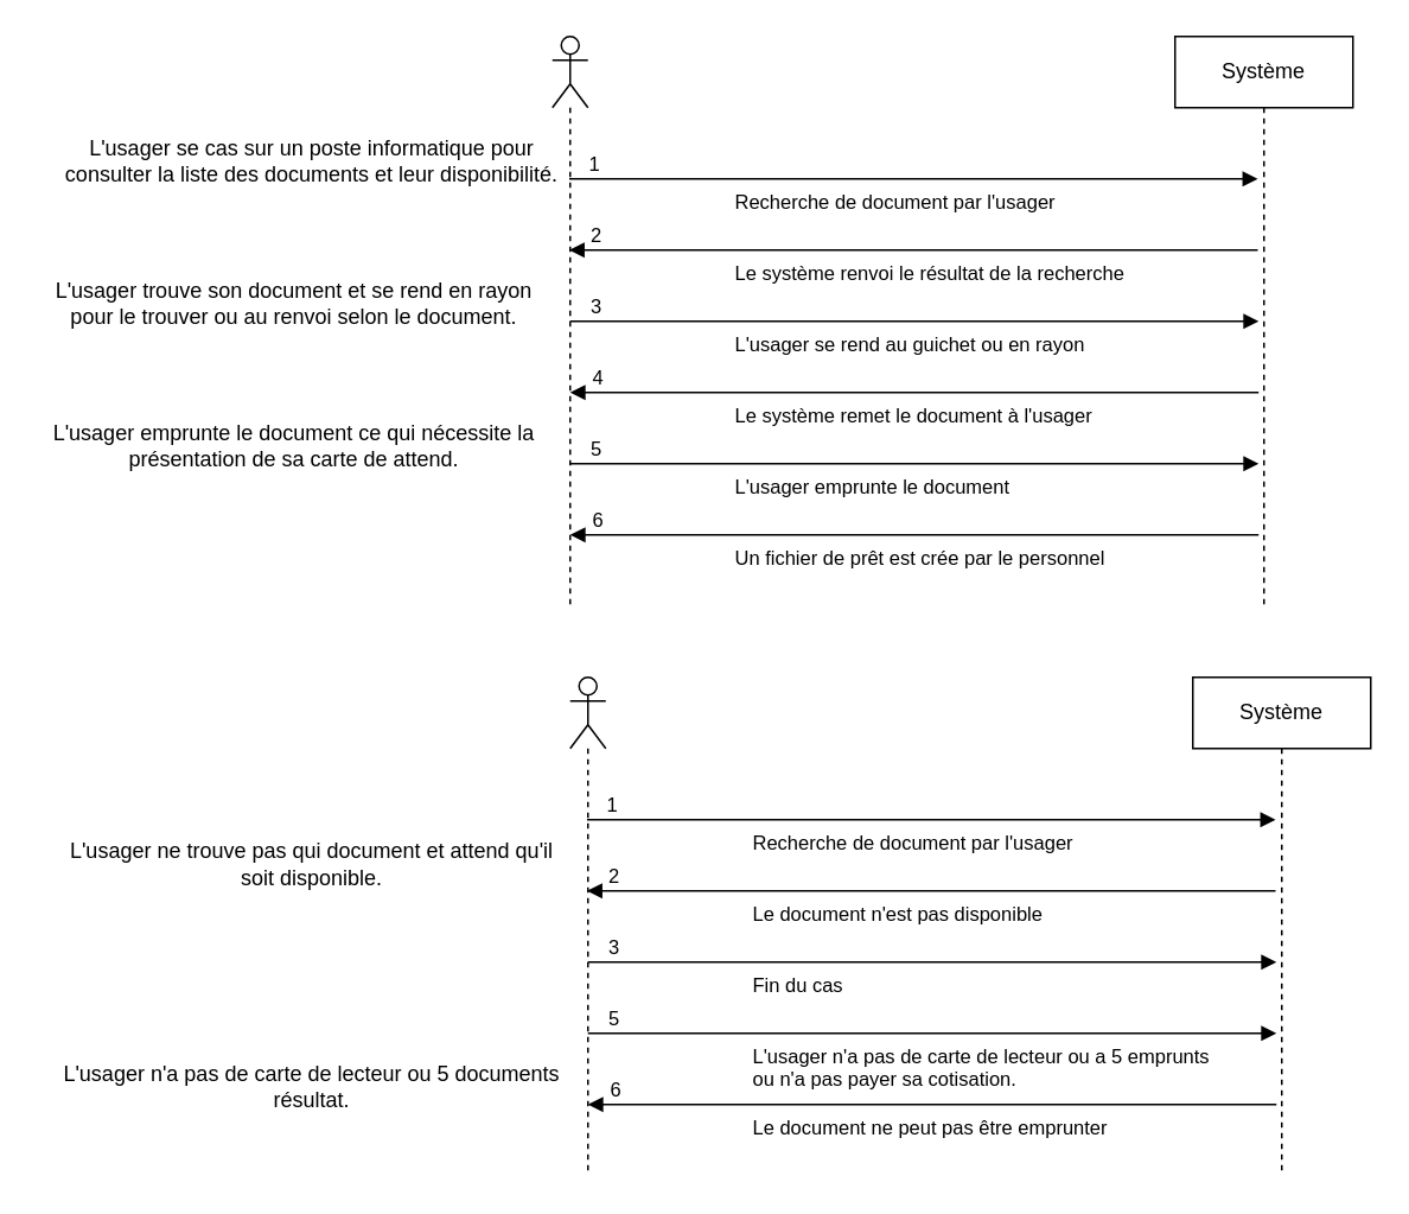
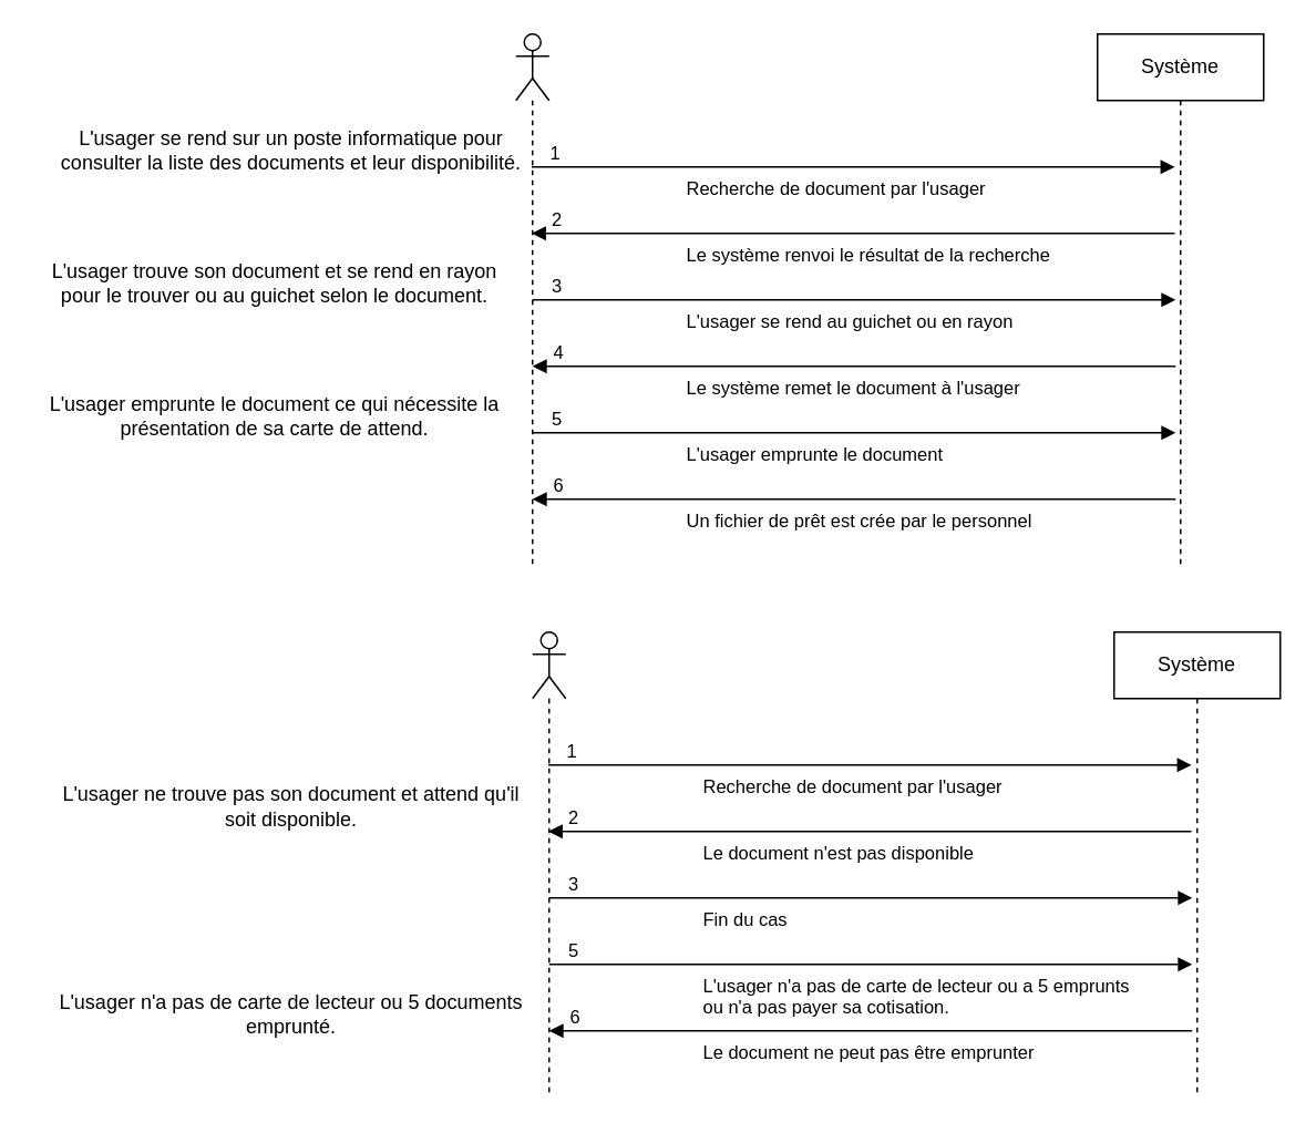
  <mxCell id="0" />
  <mxCell id="1" parent="0" />
  <mxCell id="2" value="" style="shape=umlLifeline;participant=umlActor;perimeter=lifelinePerimeter;whiteSpace=wrap;html=1;container=1;collapsible=0;recursiveResize=0;verticalAlign=top;spacingTop=36;outlineConnect=0;" vertex="1" parent="1"><mxGeometry x="310" y="20" width="20" height="320" as="geometry" /></mxCell>
  <mxCell id="3" value="Système" style="shape=umlLifeline;perimeter=lifelinePerimeter;whiteSpace=wrap;html=1;container=1;collapsible=0;recursiveResize=0;outlineConnect=0;" vertex="1" parent="1"><mxGeometry x="660" y="20" width="100" height="320" as="geometry" /></mxCell>
  <mxCell id="4" value="Recherche de document par l'usager" style="endArrow=block;endFill=1;html=1;edgeStyle=orthogonalEdgeStyle;align=left;verticalAlign=top;" edge="1" parent="1" source="2"><mxGeometry x="-0.536" relative="1" as="geometry"><mxPoint x="330" y="100" as="sourcePoint" /><mxPoint x="706.5" y="100" as="targetPoint" /><Array as="points"><mxPoint x="400" y="100" /><mxPoint x="400" y="100" /></Array><mxPoint x="1" as="offset" /></mxGeometry></mxCell>
  <mxCell id="5" value="1" style="edgeLabel;resizable=0;html=1;align=left;verticalAlign=bottom;" connectable="0" vertex="1" parent="4"><mxGeometry x="-1" relative="1" as="geometry"><mxPoint x="9.5" as="offset" /></mxGeometry></mxCell>
- <mxCell id="6" value="L'usager se cas sur un poste informatique pour consulter la liste des documents et leur disponibilité." style="text;html=1;strokeColor=none;fillColor=none;align=center;verticalAlign=middle;whiteSpace=wrap;rounded=0;" vertex="1" parent="1"><mxGeometry x="30" y="80" width="290" height="20" as="geometry" /></mxCell>
+ <mxCell id="6" value="L'usager se rend sur un poste informatique pour consulter la liste des documents et leur disponibilité." style="text;html=1;strokeColor=none;fillColor=none;align=center;verticalAlign=middle;whiteSpace=wrap;rounded=0;" vertex="1" parent="1"><mxGeometry x="30" y="80" width="290" height="20" as="geometry" /></mxCell>
  <mxCell id="7" value="Le système renvoi le résultat de la recherche" style="endArrow=block;endFill=1;html=1;edgeStyle=orthogonalEdgeStyle;align=left;verticalAlign=top;" edge="1" parent="1"><mxGeometry x="0.536" relative="1" as="geometry"><mxPoint x="706.5" y="140" as="sourcePoint" /><mxPoint x="319.5" y="140" as="targetPoint" /><Array as="points"><mxPoint x="420" y="140" /><mxPoint x="420" y="140" /></Array><mxPoint x="1" as="offset" /></mxGeometry></mxCell>
  <mxCell id="8" value="2" style="edgeLabel;resizable=0;html=1;align=left;verticalAlign=bottom;" connectable="0" vertex="1" parent="7"><mxGeometry x="-1" relative="1" as="geometry"><mxPoint x="-376.5" as="offset" /></mxGeometry></mxCell>
  <mxCell id="9" value="Le système remet le document à l'usager" style="endArrow=block;endFill=1;html=1;edgeStyle=orthogonalEdgeStyle;align=left;verticalAlign=top;" edge="1" parent="1"><mxGeometry x="0.536" relative="1" as="geometry"><mxPoint x="707" y="220" as="sourcePoint" /><mxPoint x="320" y="220" as="targetPoint" /><Array as="points"><mxPoint x="420.5" y="220" /><mxPoint x="420.5" y="220" /></Array><mxPoint x="1" as="offset" /></mxGeometry></mxCell>
  <mxCell id="10" value="4" style="edgeLabel;resizable=0;html=1;align=left;verticalAlign=bottom;" connectable="0" vertex="1" parent="9"><mxGeometry x="-1" relative="1" as="geometry"><mxPoint x="-376.5" as="offset" /></mxGeometry></mxCell>
  <mxCell id="11" value="L'usager se rend au guichet ou en rayon" style="endArrow=block;endFill=1;html=1;edgeStyle=orthogonalEdgeStyle;align=left;verticalAlign=top;" edge="1" parent="1"><mxGeometry x="-0.536" relative="1" as="geometry"><mxPoint x="320" y="180" as="sourcePoint" /><mxPoint x="707" y="180" as="targetPoint" /><Array as="points"><mxPoint x="400.5" y="180" /><mxPoint x="400.5" y="180" /></Array><mxPoint x="1" as="offset" /></mxGeometry></mxCell>
  <mxCell id="12" value="3" style="edgeLabel;resizable=0;html=1;align=left;verticalAlign=bottom;" connectable="0" vertex="1" parent="11"><mxGeometry x="-1" relative="1" as="geometry"><mxPoint x="9.5" as="offset" /></mxGeometry></mxCell>
- <mxCell id="13" value="L'usager trouve son document et se rend en rayon pour le trouver ou au renvoi selon le document." style="text;html=1;strokeColor=none;fillColor=none;align=center;verticalAlign=middle;whiteSpace=wrap;rounded=0;" vertex="1" parent="1"><mxGeometry x="20" y="160" width="290" height="20" as="geometry" /></mxCell>
+ <mxCell id="13" value="L'usager trouve son document et se rend en rayon pour le trouver ou au guichet selon le document." style="text;html=1;strokeColor=none;fillColor=none;align=center;verticalAlign=middle;whiteSpace=wrap;rounded=0;" vertex="1" parent="1"><mxGeometry x="20" y="160" width="290" height="20" as="geometry" /></mxCell>
  <mxCell id="14" value="L'usager emprunte le document" style="endArrow=block;endFill=1;html=1;edgeStyle=orthogonalEdgeStyle;align=left;verticalAlign=top;" edge="1" parent="1"><mxGeometry x="-0.536" relative="1" as="geometry"><mxPoint x="320" y="260" as="sourcePoint" /><mxPoint x="707" y="260" as="targetPoint" /><Array as="points"><mxPoint x="400.5" y="260" /><mxPoint x="400.5" y="260" /></Array><mxPoint x="1" as="offset" /></mxGeometry></mxCell>
  <mxCell id="15" value="5" style="edgeLabel;resizable=0;html=1;align=left;verticalAlign=bottom;" connectable="0" vertex="1" parent="14"><mxGeometry x="-1" relative="1" as="geometry"><mxPoint x="9.5" as="offset" /></mxGeometry></mxCell>
  <mxCell id="16" value="Un fichier de prêt est crée par le personnel" style="endArrow=block;endFill=1;html=1;edgeStyle=orthogonalEdgeStyle;align=left;verticalAlign=top;" edge="1" parent="1"><mxGeometry x="0.536" relative="1" as="geometry"><mxPoint x="707" y="300" as="sourcePoint" /><mxPoint x="320" y="300" as="targetPoint" /><Array as="points"><mxPoint x="420.5" y="300" /><mxPoint x="420.5" y="300" /></Array><mxPoint x="1" as="offset" /></mxGeometry></mxCell>
  <mxCell id="17" value="6" style="edgeLabel;resizable=0;html=1;align=left;verticalAlign=bottom;" connectable="0" vertex="1" parent="16"><mxGeometry x="-1" relative="1" as="geometry"><mxPoint x="-376.5" as="offset" /></mxGeometry></mxCell>
  <mxCell id="18" value="L'usager emprunte le document ce qui nécessite la présentation de sa carte de attend." style="text;html=1;strokeColor=none;fillColor=none;align=center;verticalAlign=middle;whiteSpace=wrap;rounded=0;" vertex="1" parent="1"><mxGeometry x="20" y="240" width="290" height="20" as="geometry" /></mxCell>
  <mxCell id="19" value="" style="shape=umlLifeline;participant=umlActor;perimeter=lifelinePerimeter;whiteSpace=wrap;html=1;container=1;collapsible=0;recursiveResize=0;verticalAlign=top;spacingTop=36;outlineConnect=0;" vertex="1" parent="1"><mxGeometry x="320" y="380" width="20" height="280" as="geometry" /></mxCell>
  <mxCell id="20" value="Système" style="shape=umlLifeline;perimeter=lifelinePerimeter;whiteSpace=wrap;html=1;container=1;collapsible=0;recursiveResize=0;outlineConnect=0;" vertex="1" parent="1"><mxGeometry x="670" y="380" width="100" height="280" as="geometry" /></mxCell>
  <mxCell id="21" value="Recherche de document par l'usager" style="endArrow=block;endFill=1;html=1;edgeStyle=orthogonalEdgeStyle;align=left;verticalAlign=top;" edge="1" parent="1" source="19"><mxGeometry x="-0.536" relative="1" as="geometry"><mxPoint x="340" y="460" as="sourcePoint" /><mxPoint x="716.5" y="460" as="targetPoint" /><Array as="points"><mxPoint x="410" y="460" /><mxPoint x="410" y="460" /></Array><mxPoint x="1" as="offset" /></mxGeometry></mxCell>
  <mxCell id="22" value="1" style="edgeLabel;resizable=0;html=1;align=left;verticalAlign=bottom;" connectable="0" vertex="1" parent="21"><mxGeometry x="-1" relative="1" as="geometry"><mxPoint x="9.5" as="offset" /></mxGeometry></mxCell>
- <mxCell id="23" value="L'usager ne trouve pas qui document et attend qu'il soit disponible." style="text;html=1;strokeColor=none;fillColor=none;align=center;verticalAlign=middle;whiteSpace=wrap;rounded=0;" vertex="1" parent="1"><mxGeometry x="30" y="475" width="290" height="20" as="geometry" /></mxCell>
+ <mxCell id="23" value="L'usager ne trouve pas son document et attend qu'il soit disponible." style="text;html=1;strokeColor=none;fillColor=none;align=center;verticalAlign=middle;whiteSpace=wrap;rounded=0;" vertex="1" parent="1"><mxGeometry x="30" y="475" width="290" height="20" as="geometry" /></mxCell>
  <mxCell id="24" value="Le document n'est pas disponible" style="endArrow=block;endFill=1;html=1;edgeStyle=orthogonalEdgeStyle;align=left;verticalAlign=top;" edge="1" parent="1"><mxGeometry x="0.536" relative="1" as="geometry"><mxPoint x="716.5" y="500" as="sourcePoint" /><mxPoint x="329.5" y="500" as="targetPoint" /><Array as="points"><mxPoint x="430" y="500" /><mxPoint x="430" y="500" /></Array><mxPoint x="1" as="offset" /></mxGeometry></mxCell>
  <mxCell id="25" value="2" style="edgeLabel;resizable=0;html=1;align=left;verticalAlign=bottom;" connectable="0" vertex="1" parent="24"><mxGeometry x="-1" relative="1" as="geometry"><mxPoint x="-376.5" as="offset" /></mxGeometry></mxCell>
  <mxCell id="26" value="Fin du cas" style="endArrow=block;endFill=1;html=1;edgeStyle=orthogonalEdgeStyle;align=left;verticalAlign=top;" edge="1" parent="1"><mxGeometry x="-0.536" relative="1" as="geometry"><mxPoint x="330" y="540" as="sourcePoint" /><mxPoint x="717" y="540" as="targetPoint" /><Array as="points"><mxPoint x="410.5" y="540" /><mxPoint x="410.5" y="540" /></Array><mxPoint x="1" as="offset" /></mxGeometry></mxCell>
  <mxCell id="27" value="3" style="edgeLabel;resizable=0;html=1;align=left;verticalAlign=bottom;" connectable="0" vertex="1" parent="26"><mxGeometry x="-1" relative="1" as="geometry"><mxPoint x="9.5" as="offset" /></mxGeometry></mxCell>
  <mxCell id="28" value="L'usager n'a pas de carte de lecteur ou a 5 emprunts&lt;br&gt;ou n'a pas payer sa cotisation." style="endArrow=block;endFill=1;html=1;edgeStyle=orthogonalEdgeStyle;align=left;verticalAlign=top;" edge="1" parent="1"><mxGeometry x="-0.536" relative="1" as="geometry"><mxPoint x="330" y="580" as="sourcePoint" /><mxPoint x="717" y="580" as="targetPoint" /><Array as="points"><mxPoint x="410.5" y="580" /><mxPoint x="410.5" y="580" /></Array><mxPoint x="1" as="offset" /></mxGeometry></mxCell>
  <mxCell id="29" value="5" style="edgeLabel;resizable=0;html=1;align=left;verticalAlign=bottom;" connectable="0" vertex="1" parent="28"><mxGeometry x="-1" relative="1" as="geometry"><mxPoint x="9.5" as="offset" /></mxGeometry></mxCell>
  <mxCell id="30" value="Le document ne peut pas être emprunter" style="endArrow=block;endFill=1;html=1;edgeStyle=orthogonalEdgeStyle;align=left;verticalAlign=top;" edge="1" parent="1"><mxGeometry x="0.536" relative="1" as="geometry"><mxPoint x="717" y="620" as="sourcePoint" /><mxPoint x="330" y="620" as="targetPoint" /><Array as="points"><mxPoint x="430.5" y="620" /><mxPoint x="430.5" y="620" /></Array><mxPoint x="1" as="offset" /></mxGeometry></mxCell>
  <mxCell id="31" value="6" style="edgeLabel;resizable=0;html=1;align=left;verticalAlign=bottom;" connectable="0" vertex="1" parent="30"><mxGeometry x="-1" relative="1" as="geometry"><mxPoint x="-376.5" as="offset" /></mxGeometry></mxCell>
- <mxCell id="32" value="L'usager n'a pas de carte de lecteur ou 5 documents résultat." style="text;html=1;strokeColor=none;fillColor=none;align=center;verticalAlign=middle;whiteSpace=wrap;rounded=0;" vertex="1" parent="1"><mxGeometry x="30" y="600" width="290" height="20" as="geometry" /></mxCell>
+ <mxCell id="32" value="L'usager n'a pas de carte de lecteur ou 5 documents emprunté." style="text;html=1;strokeColor=none;fillColor=none;align=center;verticalAlign=middle;whiteSpace=wrap;rounded=0;" vertex="1" parent="1"><mxGeometry x="30" y="600" width="290" height="20" as="geometry" /></mxCell>
